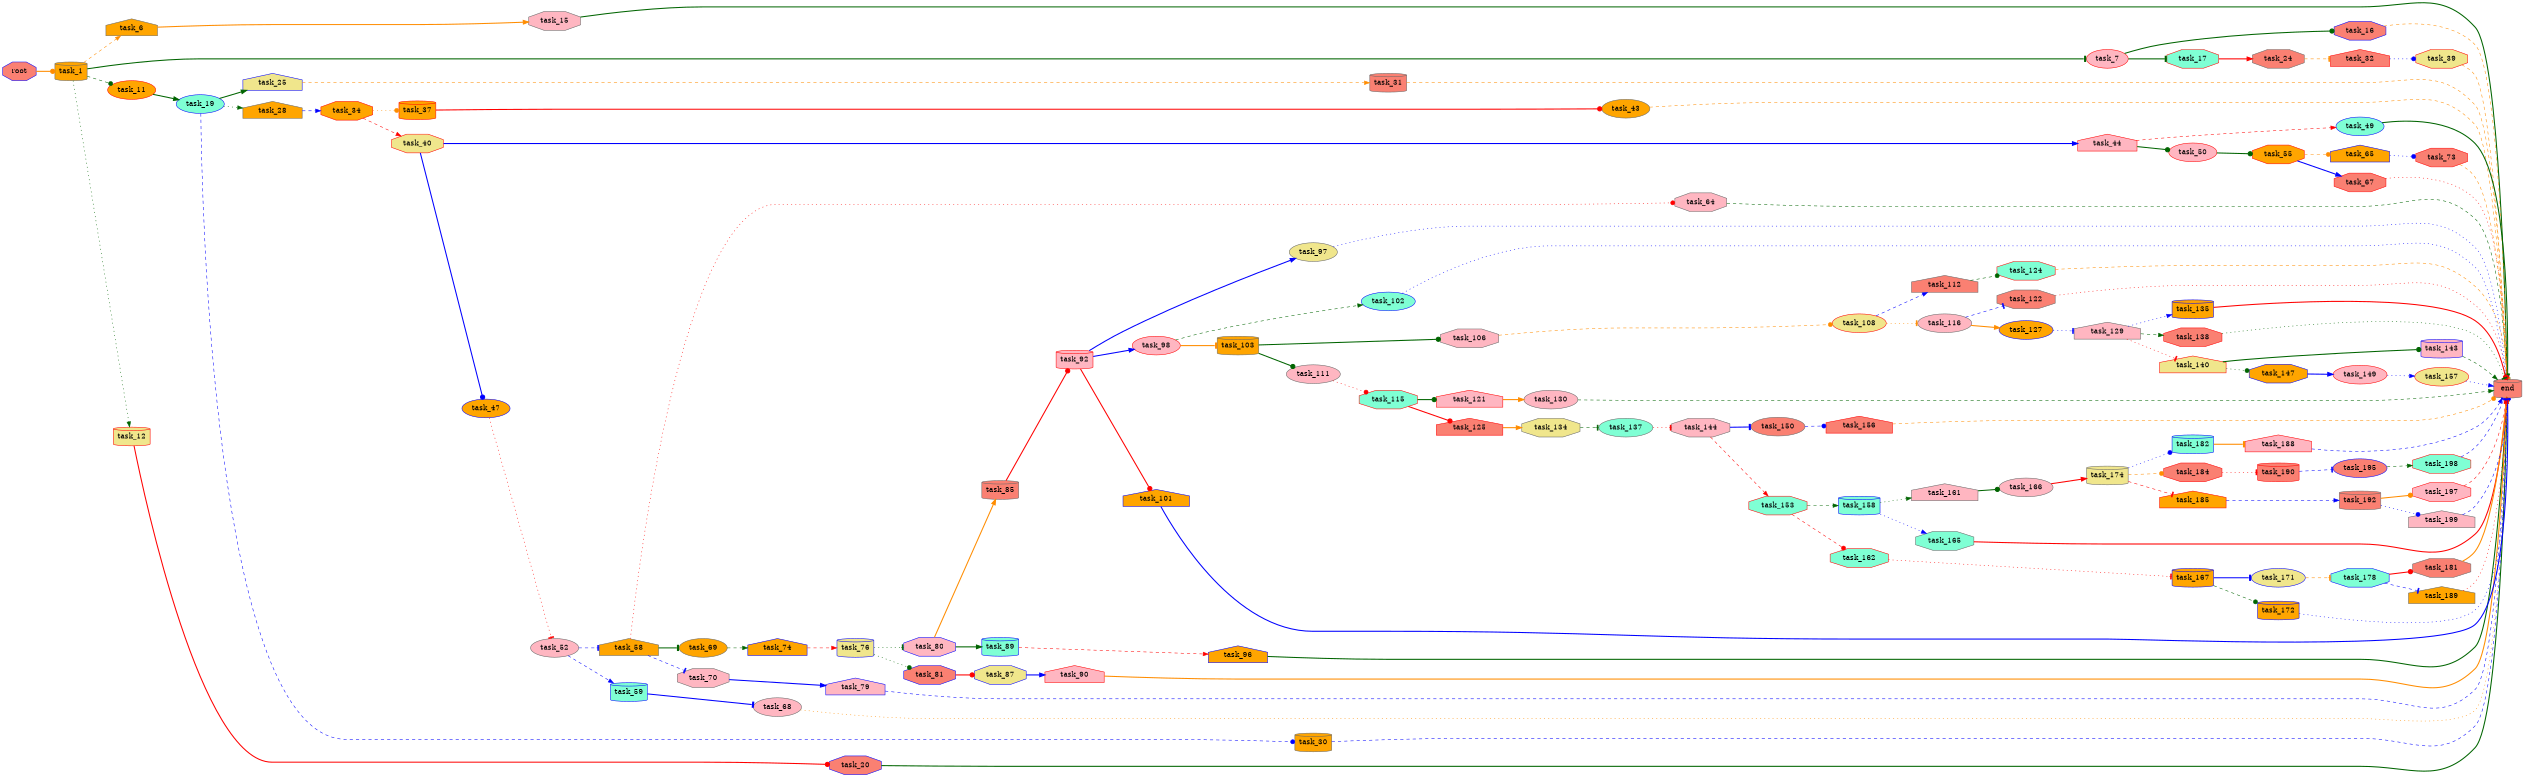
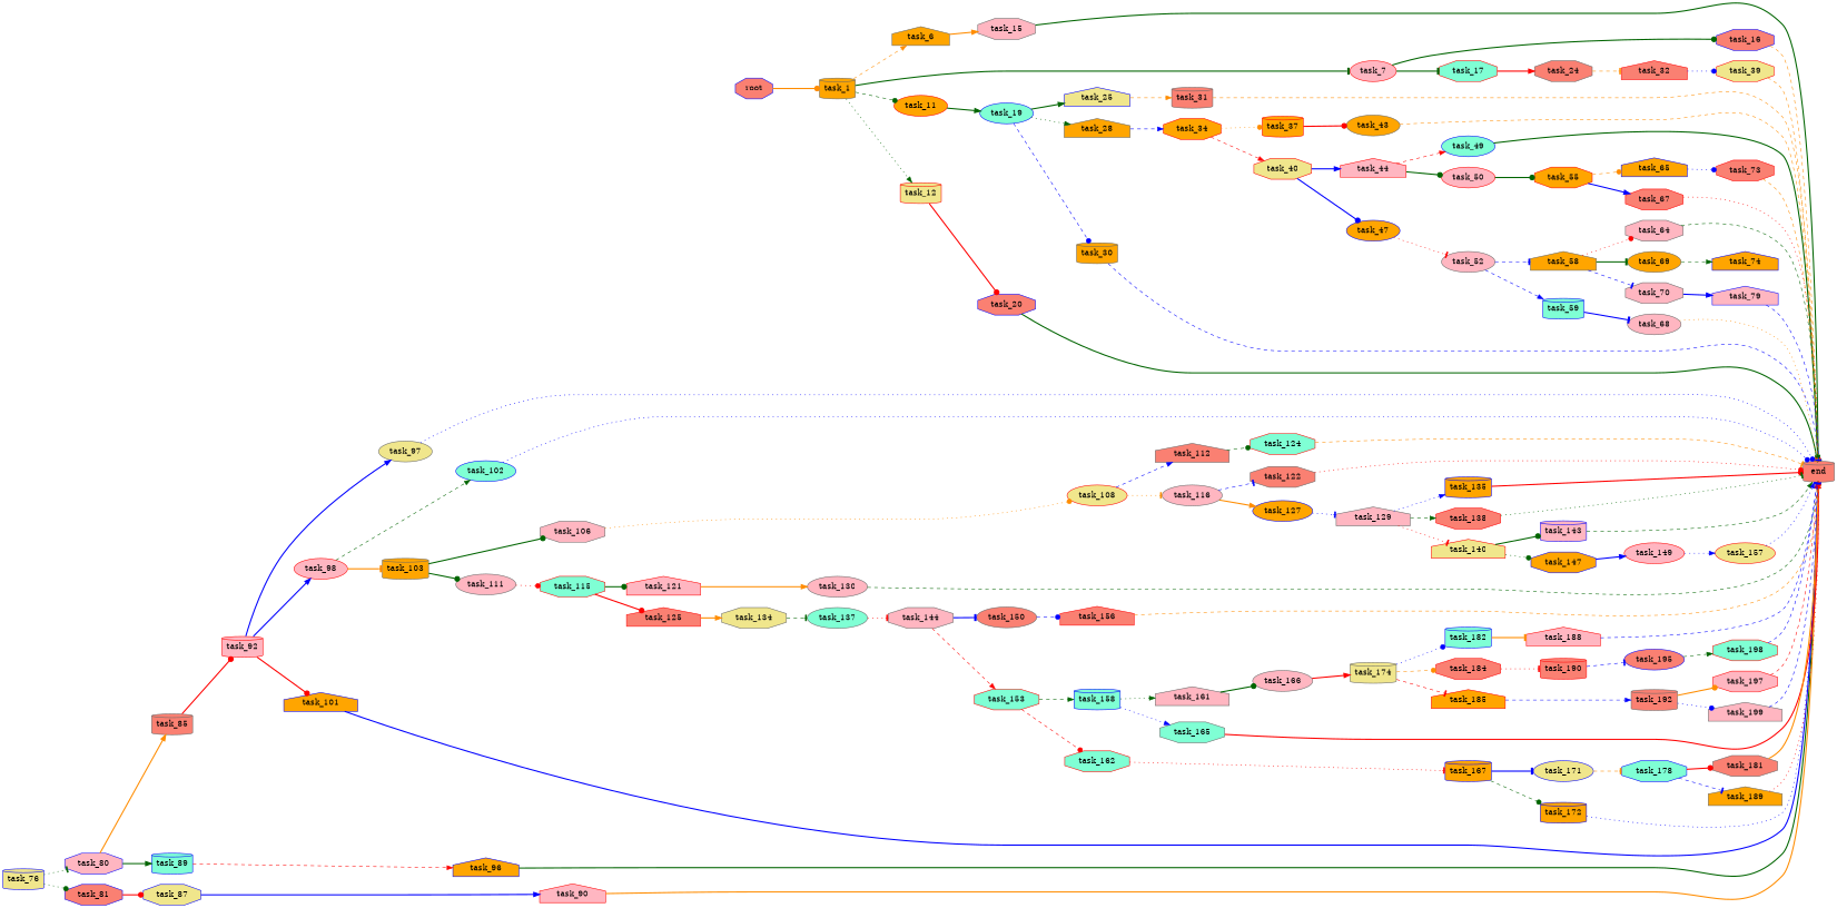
  digraph {
    rankdir=LR
    node [color=gray40 fillcolor=lightpink shape=octagon style=filled]
    edge [arrowhead=normal color=blue style=bold]
    root [color=blue fillcolor=salmon]
    task_1 [fillcolor=orange shape=cylinder]
    task_6 [fillcolor=orange shape=house]
    task_7 [color=red shape=ellipse]
    task_11 [color=red fillcolor=orange shape=ellipse]
    task_12 [color=red fillcolor=khaki shape=cylinder]
    task_15
    task_16 [color=blue fillcolor=salmon]
    task_17 [color=red fillcolor=aquamarine]
    task_19 [color=blue fillcolor=aquamarine shape=ellipse]
    task_20 [color=blue fillcolor=salmon]
    end [fillcolor=salmon shape=cylinder]
    task_24 [fillcolor=salmon]
    task_25 [color=blue fillcolor=khaki shape=house]
    task_28 [fillcolor=orange shape=house]
    task_30 [fillcolor=orange shape=cylinder]
    task_32 [color=red fillcolor=salmon shape=house]
    task_31 [fillcolor=salmon shape=cylinder]
    task_34 [color=red fillcolor=orange]
    task_39 [color=red fillcolor=khaki]
    task_37 [color=red fillcolor=orange shape=cylinder]
    task_40 [color=red fillcolor=khaki]
    task_43 [fillcolor=orange shape=ellipse]
    task_44 [color=red shape=house]
    task_47 [color=blue fillcolor=orange shape=ellipse]
    task_49 [color=blue fillcolor=aquamarine shape=ellipse]
    task_50 [color=red shape=ellipse]
    task_52 [shape=ellipse]
    task_55 [color=red fillcolor=orange]
    task_58 [fillcolor=orange shape=house]
    task_59 [color=blue fillcolor=aquamarine shape=cylinder]
    task_65 [color=blue fillcolor=orange shape=house]
    task_67 [color=red fillcolor=salmon]
    task_64
    task_69 [fillcolor=orange shape=ellipse]
    task_70
    task_68 [shape=ellipse]
    task_73 [color=red fillcolor=salmon]
    task_74 [color=blue fillcolor=orange shape=house]
    task_79 [color=blue shape=house]
    task_76 [color=blue fillcolor=khaki shape=cylinder]
    task_80 [color=blue]
    task_81 [color=blue fillcolor=salmon]
    task_85 [fillcolor=salmon shape=cylinder]
    task_89 [color=blue fillcolor=aquamarine shape=cylinder]
    task_87 [color=blue fillcolor=khaki]
    task_92 [color=red shape=cylinder]
    task_96 [color=blue fillcolor=orange shape=house]
    task_90 [color=red shape=house]
    task_97 [fillcolor=khaki shape=ellipse]
    task_98 [color=red shape=ellipse]
    task_101 [color=blue fillcolor=orange shape=house]
    task_102 [color=blue fillcolor=aquamarine shape=ellipse]
    task_103 [fillcolor=orange shape=cylinder]
    task_106
    task_111 [shape=ellipse]
    task_108 [color=red fillcolor=khaki shape=ellipse]
    task_115 [color=red fillcolor=aquamarine]
    task_112 [fillcolor=salmon shape=house]
    task_116 [shape=ellipse]
    task_121 [color=red shape=house]
    task_125 [color=red fillcolor=salmon shape=house]
    task_124 [color=red fillcolor=aquamarine]
    task_122 [fillcolor=salmon]
    task_127 [color=blue fillcolor=orange shape=ellipse]
    task_129 [shape=house]
    task_130 [shape=ellipse]
    task_134 [fillcolor=khaki]
    task_137 [fillcolor=aquamarine shape=ellipse]
    task_135 [color=blue fillcolor=orange shape=cylinder]
    task_138 [color=red fillcolor=salmon]
    task_140 [color=red fillcolor=khaki shape=house]
    task_144
    task_143 [color=blue shape=cylinder]
    task_147 [color=blue fillcolor=orange]
    task_149 [color=red shape=ellipse]
    task_150 [fillcolor=salmon shape=ellipse]
    task_153 [color=red fillcolor=aquamarine]
    task_156 [color=red fillcolor=salmon shape=house]
    task_158 [color=blue fillcolor=aquamarine shape=cylinder]
    task_162 [color=red fillcolor=aquamarine]
    task_157 [color=red fillcolor=khaki shape=ellipse]
    task_161 [shape=house]
    task_165 [fillcolor=aquamarine]
    task_167 [color=blue fillcolor=orange shape=cylinder]
    task_166 [shape=ellipse]
    task_171 [color=blue fillcolor=khaki shape=ellipse]
    task_172 [color=blue fillcolor=orange shape=cylinder]
    task_174 [fillcolor=khaki shape=cylinder]
    task_182 [color=blue fillcolor=aquamarine shape=cylinder]
    task_184 [color=red fillcolor=salmon]
    task_185 [color=red fillcolor=orange shape=house]
    task_178 [color=blue fillcolor=aquamarine]
    task_188 [color=red shape=house]
    task_190 [color=red fillcolor=salmon shape=cylinder]
    task_192 [fillcolor=salmon shape=cylinder]
    task_181 [fillcolor=salmon]
    task_189 [fillcolor=orange shape=house]
    task_195 [color=blue fillcolor=salmon shape=ellipse]
    task_197 [color=red]
    task_199 [shape=house]
    task_198 [color=red fillcolor=aquamarine]
    root -> task_1 [arrowhead=dot color=darkorange]
    task_1 -> task_6 [color=darkorange style=dashed]
    task_1 -> task_7 [arrowhead=tee color=darkgreen]
    task_1 -> task_11 [arrowhead=dot color=darkgreen style=dashed]
    task_1 -> task_12 [color=darkgreen style=dotted]
    task_6 -> task_15 [color=darkorange]
    task_7 -> task_16 [arrowhead=dot color=darkgreen]
    task_7 -> task_17 [arrowhead=tee color=darkgreen]
    task_11 -> task_19 [color=darkgreen]
    task_12 -> task_20 [arrowhead=dot color=red]
    task_15 -> end [arrowhead=tee color=darkgreen]
    task_16 -> end [arrowhead=tee color=darkorange style=dashed]
    task_17 -> task_24 [color=red]
    task_19 -> task_25 [color=darkgreen]
    task_19 -> task_28 [color=darkgreen style=dotted]
    task_19 -> task_30 [arrowhead=dot style=dashed]
    task_20 -> end [arrowhead=dot color=darkgreen]
    task_24 -> task_32 [arrowhead=tee color=darkorange style=dashed]
    task_25 -> task_31 [color=darkorange style=dashed]
    task_28 -> task_34 [style=dashed]
    task_30 -> end [arrowhead=dot style=dashed]
    task_32 -> task_39 [arrowhead=dot style=dotted]
    task_31 -> end [arrowhead=dot color=darkorange style=dashed]
    task_34 -> task_37 [arrowhead=dot color=darkorange style=dotted]
    task_34 -> task_40 [color=red style=dashed]
    task_39 -> end [arrowhead=dot color=darkorange style=dashed]
    task_37 -> task_43 [arrowhead=dot color=red]
    task_40 -> task_44
    task_40 -> task_47 [arrowhead=dot]
    task_43 -> end [arrowhead=tee color=darkorange style=dashed]
    task_44 -> task_49 [color=red style=dashed]
    task_44 -> task_50 [arrowhead=dot color=darkgreen]
    task_47 -> task_52 [arrowhead=tee color=red style=dotted]
    task_49 -> end [color=darkgreen]
    task_50 -> task_55 [arrowhead=dot color=darkgreen]
    task_52 -> task_58 [arrowhead=tee style=dashed]
    task_52 -> task_59 [style=dashed]
    task_55 -> task_65 [arrowhead=dot color=darkorange style=dashed]
    task_55 -> task_67
    task_58 -> task_64 [arrowhead=dot color=red style=dotted]
    task_58 -> task_69 [arrowhead=tee color=darkgreen]
    task_58 -> task_70 [arrowhead=tee style=dashed]
    task_59 -> task_68 [arrowhead=tee]
    task_65 -> task_73 [arrowhead=dot style=dotted]
    task_67 -> end [arrowhead=dot color=red style=dotted]
    task_64 -> end [color=darkgreen style=dashed]
    task_69 -> task_74 [color=darkgreen style=dashed]
    task_70 -> task_79
    task_68 -> end [arrowhead=tee color=darkorange style=dotted]
    task_73 -> end [arrowhead=tee color=darkorange style=dashed]
-   task_74 -> task_76 [color=red style=dashed]
    task_79 -> end [arrowhead=tee style=dashed]
    task_76 -> task_80 [arrowhead=tee color=darkgreen style=dotted]
    task_76 -> task_81 [arrowhead=dot color=darkgreen style=dotted]
    task_80 -> task_85 [color=darkorange]
    task_80 -> task_89 [color=darkgreen]
    task_81 -> task_87 [arrowhead=dot color=red]
    task_85 -> task_92 [arrowhead=dot color=red]
    task_89 -> task_96 [color=red style=dashed]
    task_87 -> task_90
    task_92 -> task_97
    task_92 -> task_98
    task_92 -> task_101 [arrowhead=dot color=red]
    task_96 -> end [color=darkgreen]
    task_90 -> end [color=darkorange]
    task_97 -> end [arrowhead=dot style=dotted]
    task_98 -> task_102 [color=darkgreen style=dashed]
    task_98 -> task_103 [arrowhead=tee color=darkorange]
    task_101 -> end [arrowhead=tee]
    task_102 -> end [arrowhead=dot style=dotted]
    task_103 -> task_106 [arrowhead=dot color=darkgreen]
    task_103 -> task_111 [arrowhead=dot color=darkgreen]
-   task_106 -> task_108 [arrowhead=dot color=darkorange style=dashed]
+   task_106 -> task_108 [arrowhead=dot color=darkorange style=dotted]
    task_111 -> task_115 [arrowhead=dot color=red style=dotted]
    task_108 -> task_112 [style=dashed]
    task_108 -> task_116 [arrowhead=tee color=darkorange style=dotted]
    task_115 -> task_121 [arrowhead=dot color=darkgreen]
    task_115 -> task_125 [arrowhead=dot color=red]
    task_112 -> task_124 [arrowhead=dot color=darkgreen style=dashed]
    task_116 -> task_122 [arrowhead=tee style=dashed]
    task_116 -> task_127 [color=darkorange]
    task_121 -> task_130 [color=darkorange]
    task_125 -> task_134 [color=darkorange]
    task_124 -> end [arrowhead=tee color=darkorange style=dashed]
    task_122 -> end [arrowhead=dot color=red style=dotted]
    task_127 -> task_129 [arrowhead=tee style=dotted]
    task_129 -> task_135 [style=dotted]
    task_129 -> task_138 [color=darkgreen style=dashed]
    task_129 -> task_140 [arrowhead=tee color=red style=dotted]
    task_130 -> end [color=darkgreen style=dashed]
    task_134 -> task_137 [arrowhead=tee color=darkgreen style=dashed]
    task_137 -> task_144 [arrowhead=tee color=red style=dotted]
    task_135 -> end [arrowhead=dot color=red]
    task_138 -> end [arrowhead=tee color=darkgreen style=dotted]
    task_140 -> task_143 [arrowhead=dot color=darkgreen]
    task_140 -> task_147 [arrowhead=dot color=darkgreen style=dotted]
    task_144 -> task_150 [arrowhead=tee]
    task_144 -> task_153 [color=red style=dashed]
    task_143 -> end [color=darkgreen style=dashed]
    task_147 -> task_149
    task_149 -> task_157 [style=dotted]
    task_150 -> task_156 [arrowhead=dot style=dashed]
    task_153 -> task_158 [color=darkgreen style=dashed]
    task_153 -> task_162 [arrowhead=dot color=red style=dashed]
    task_156 -> end [arrowhead=dot color=darkorange style=dashed]
    task_158 -> task_161 [color=darkgreen style=dotted]
    task_158 -> task_165 [style=dotted]
    task_162 -> task_167 [arrowhead=tee color=red style=dotted]
    task_157 -> end [style=dotted]
    task_161 -> task_166 [arrowhead=dot color=darkgreen]
    task_165 -> end [color=red]
    task_167 -> task_171 [arrowhead=tee]
    task_167 -> task_172 [arrowhead=dot color=darkgreen style=dashed]
    task_166 -> task_174 [color=red]
    task_171 -> task_178 [arrowhead=tee color=darkorange style=dashed]
    task_172 -> end [arrowhead=tee style=dotted]
    task_174 -> task_182 [arrowhead=dot style=dotted]
    task_174 -> task_184 [arrowhead=dot color=darkorange style=dashed]
    task_174 -> task_185 [arrowhead=tee color=red style=dashed]
    task_182 -> task_188 [arrowhead=tee color=darkorange]
    task_184 -> task_190 [arrowhead=tee color=red style=dotted]
    task_185 -> task_192 [style=dashed]
    task_178 -> task_181 [arrowhead=dot color=red]
    task_178 -> task_189 [arrowhead=tee style=dashed]
    task_188 -> end [style=dashed]
    task_190 -> task_195 [arrowhead=tee style=dashed]
    task_192 -> task_197 [arrowhead=dot color=darkorange]
    task_192 -> task_199 [arrowhead=dot style=dotted]
    task_181 -> end [arrowhead=dot color=darkorange]
    task_189 -> end [arrowhead=dot color=red style=dotted]
    task_195 -> task_198 [color=darkgreen style=dashed]
    task_197 -> end [color=red style=dashed]
    task_199 -> end [arrowhead=tee style=dashed]
    task_198 -> end [arrowhead=tee style=dashed]
  }
